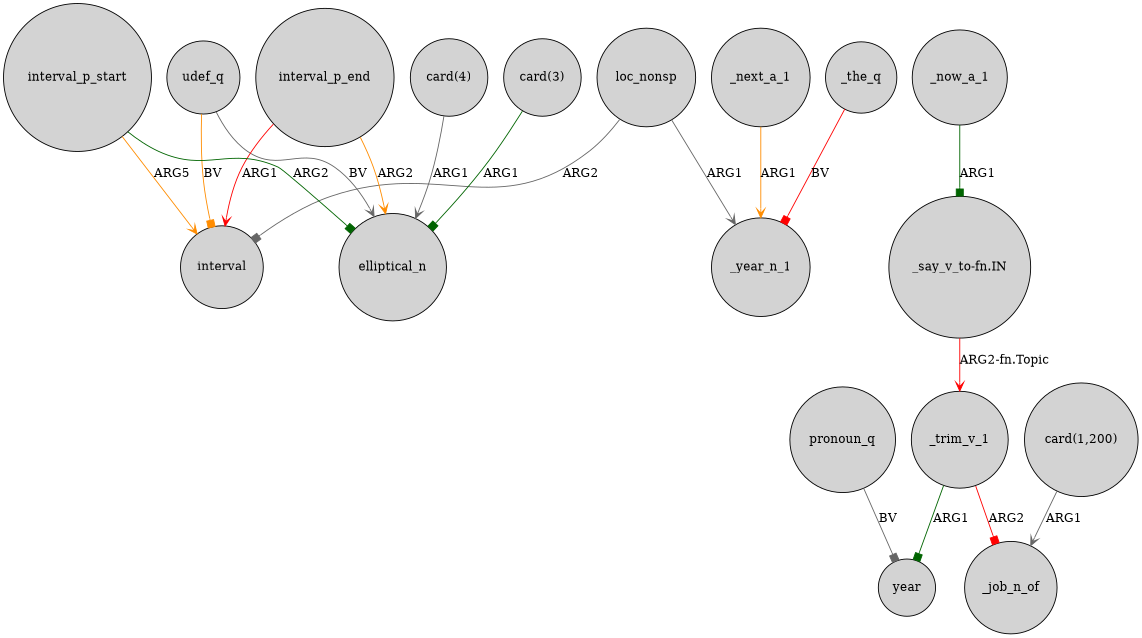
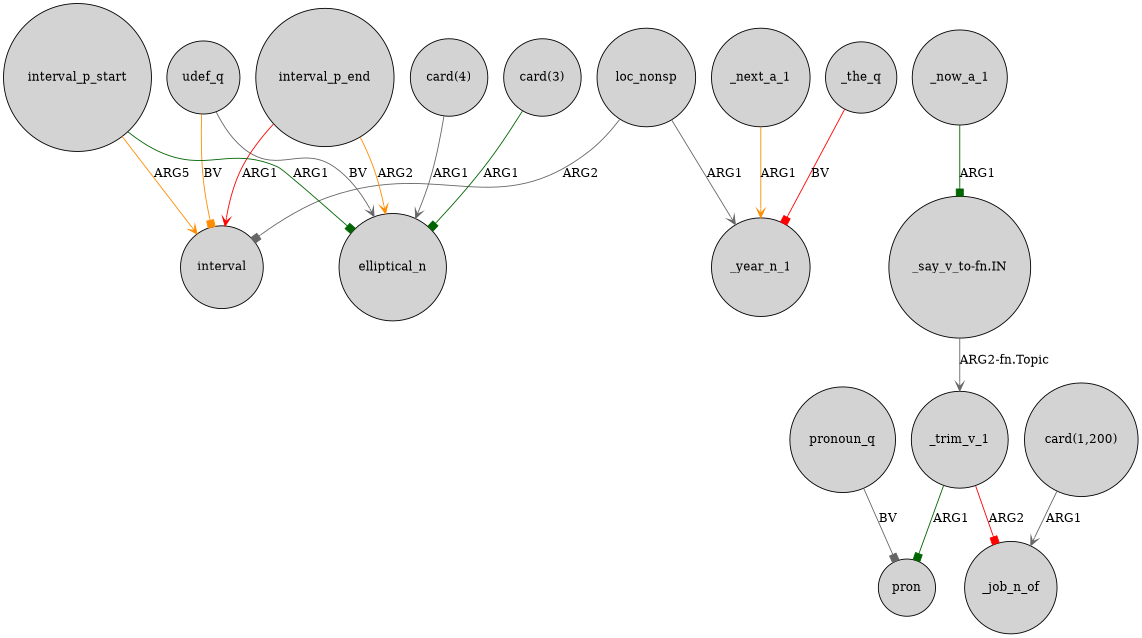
  digraph {
    node [shape=circle style=filled]
    edge [arrowhead=box color=gray40]
    loc_nonsp
    interval
    _year_n_1
    udef_q
    elliptical_n
    _now_a_1
    "_say_v_to-fn.IN"
    _trim_v_1
-   pron [label=year]
+   pron
    _job_n_of
    interval_p_end
    "card(4)"
    interval_p_start
    "card(3)"
    pronoun_q
    _next_a_1
    _the_q
    "card(1,200)"
    loc_nonsp -> interval [label=ARG2]
    loc_nonsp -> _year_n_1 [arrowhead=vee label=ARG1]
    udef_q -> interval [color=darkorange label=BV]
    udef_q -> elliptical_n [arrowhead=vee label=BV]
    _now_a_1 -> "_say_v_to-fn.IN" [color=darkgreen label=ARG1]
-   "_say_v_to-fn.IN" -> _trim_v_1 [arrowhead=vee color=red label="ARG2-fn.Topic"]
+   "_say_v_to-fn.IN" -> _trim_v_1 [arrowhead=vee label="ARG2-fn.Topic"]
    _trim_v_1 -> pron [color=darkgreen label=ARG1]
    _trim_v_1 -> _job_n_of [color=red label=ARG2]
    interval_p_end -> interval [arrowhead=vee color=red label=ARG1]
    interval_p_end -> elliptical_n [arrowhead=vee color=darkorange label=ARG2]
    "card(4)" -> elliptical_n [arrowhead=vee label=ARG1]
    interval_p_start -> interval [arrowhead=vee color=darkorange label=ARG5]
-   interval_p_start -> elliptical_n [color=darkgreen label=ARG2]
+   interval_p_start -> elliptical_n [color=darkgreen label=ARG1]
    "card(3)" -> elliptical_n [color=darkgreen label=ARG1]
    pronoun_q -> pron [label=BV]
    _next_a_1 -> _year_n_1 [arrowhead=vee color=darkorange label=ARG1]
    _the_q -> _year_n_1 [color=red label=BV]
    "card(1,200)" -> _job_n_of [arrowhead=vee label=ARG1]
  }
